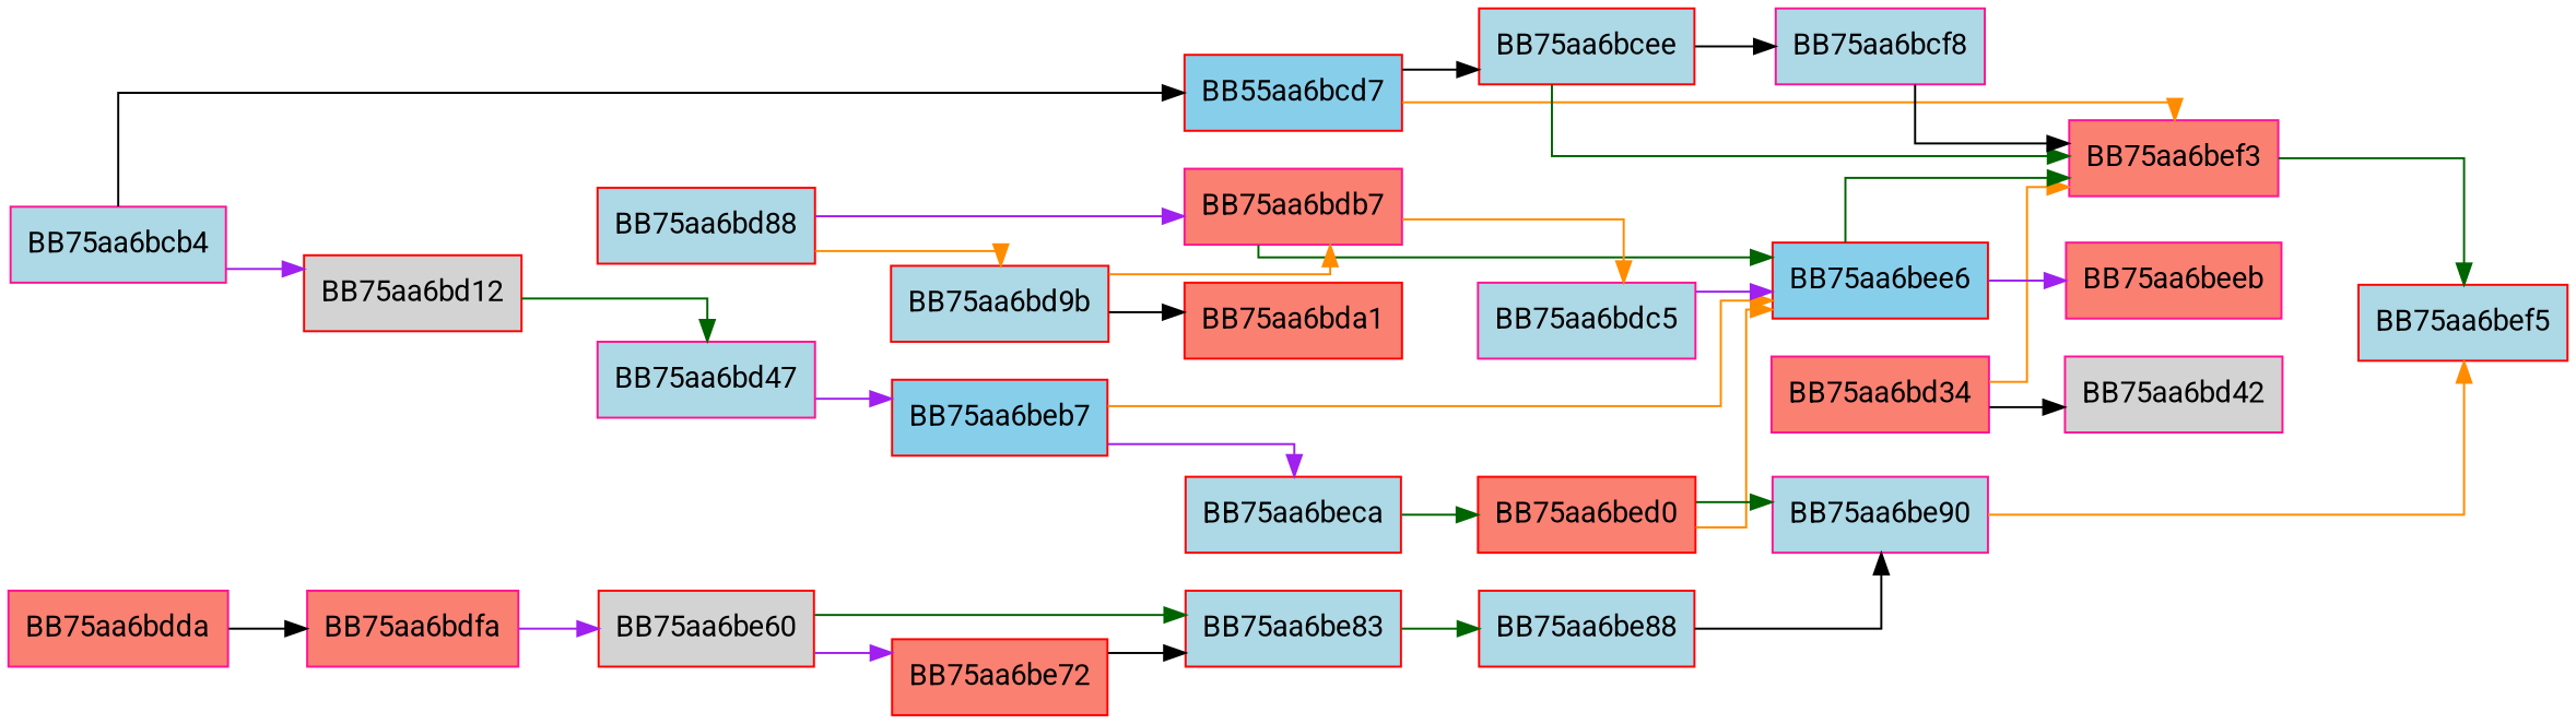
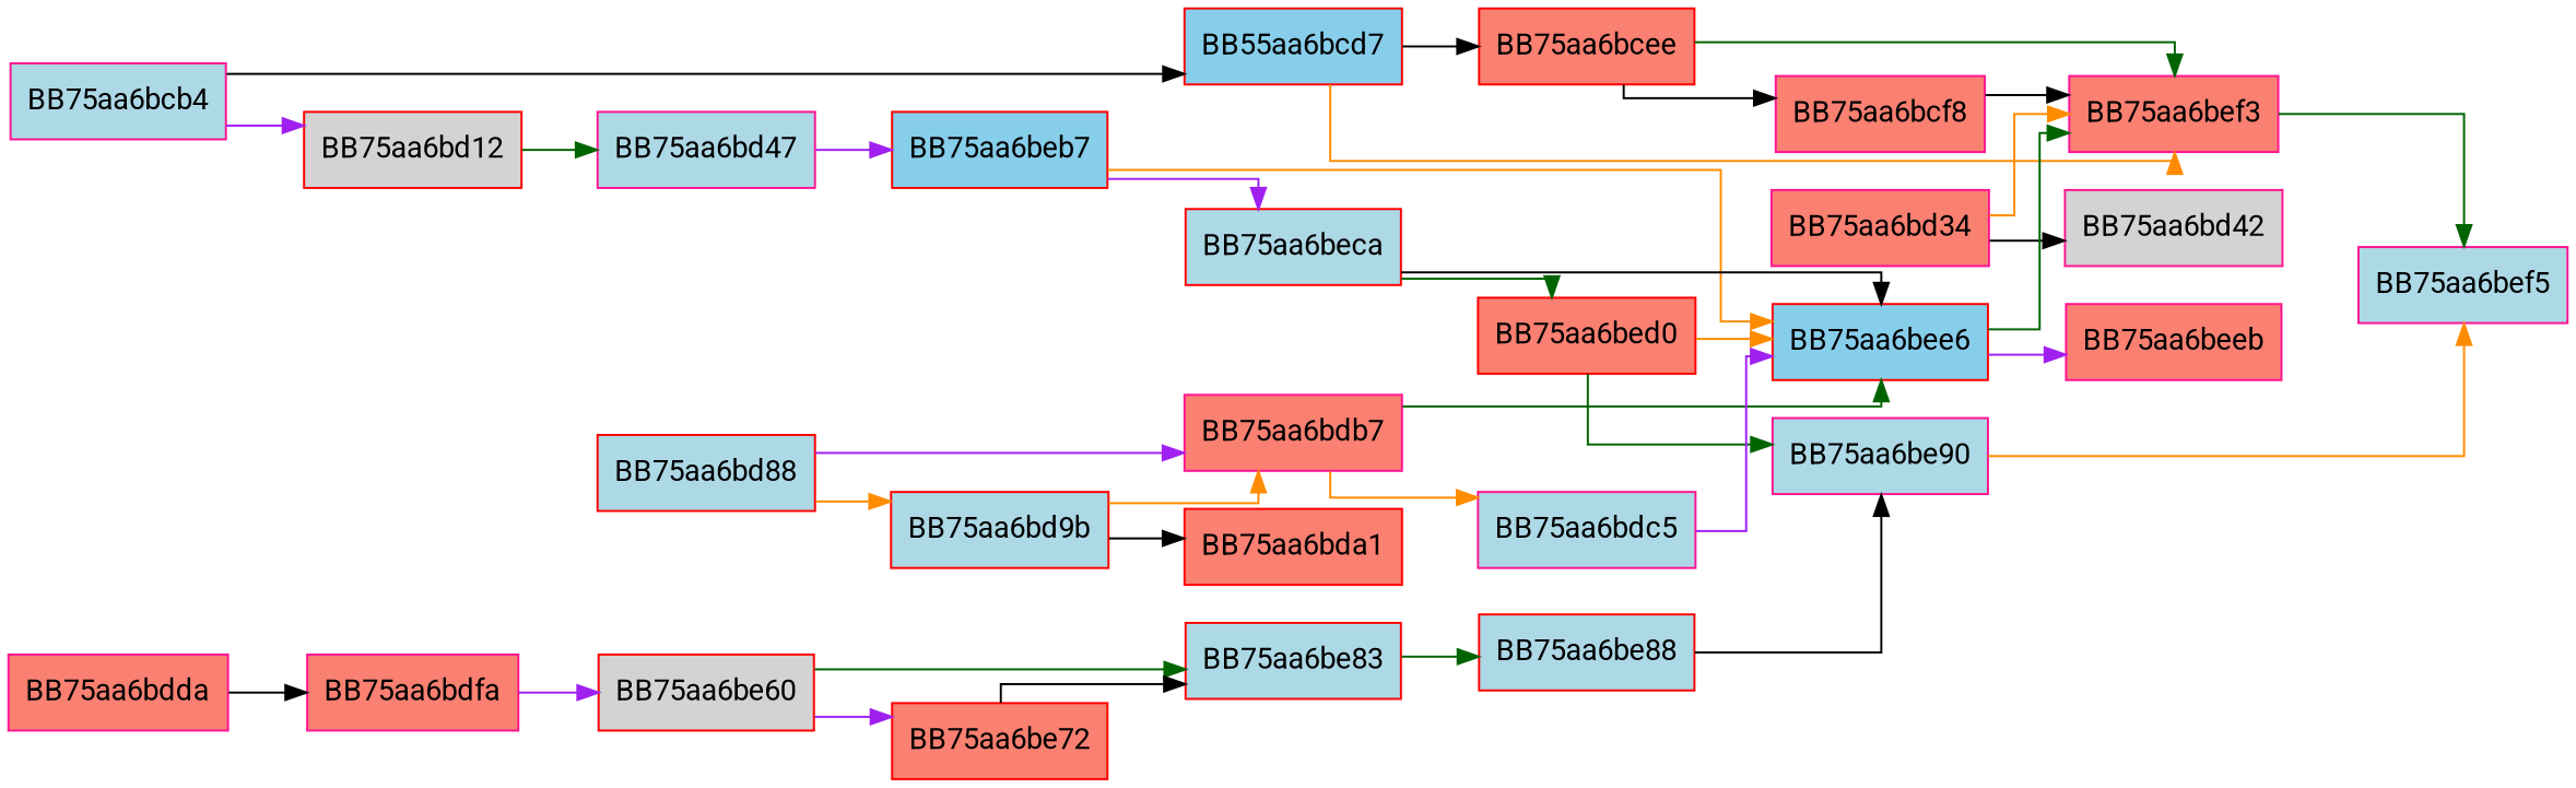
  digraph {
    fontname=Roboto
    rankdir=LR
    splines=ortho
    node [color=red fillcolor=lightblue fontname=Roboto shape=box style=filled]
    edge [color=black fontname=Roboto]
    BB75aa6bcb4 [color=deeppink]
    BB75aa6bd12 [fillcolor=lightgrey]
    n3 [fillcolor=skyblue label=BB55aa6bcd7]
    BB75aa6bd47 [color=deeppink]
    BB75aa6bef3 [color=deeppink fillcolor=salmon]
-   BB75aa6bcee
+   BB75aa6bcee [fillcolor=salmon]
    BB75aa6beb7 [fillcolor=skyblue]
    BB75aa6bd34 [color=deeppink fillcolor=salmon]
    BB75aa6bd42 [color=deeppink fillcolor=lightgrey]
-   BB75aa6bef5
-   BB75aa6bcf8 [color=deeppink]
+   BB75aa6bef5 [color=deeppink]
+   BB75aa6bcf8 [color=deeppink fillcolor=salmon]
    BB75aa6bee6 [fillcolor=skyblue]
    BB75aa6beca
    BB75aa6beeb [color=deeppink fillcolor=salmon]
    BB75aa6bed0 [fillcolor=salmon]
    BB75aa6bdda [color=deeppink fillcolor=salmon]
    BB75aa6bdfa [color=deeppink fillcolor=salmon]
    BB75aa6bdb7 [color=deeppink fillcolor=salmon]
    BB75aa6bd88
    BB75aa6bd9b
    BB75aa6be60 [fillcolor=lightgrey]
    BB75aa6bdc5 [color=deeppink]
    BB75aa6bda1 [fillcolor=salmon]
    BB75aa6be83
    BB75aa6be72 [fillcolor=salmon]
    BB75aa6be88
    BB75aa6be90 [color=deeppink]
    BB75aa6bcb4 -> BB75aa6bd12 [color=purple]
    BB75aa6bcb4 -> n3
    BB75aa6bd12 -> BB75aa6bd47 [color=darkgreen]
    n3 -> BB75aa6bef3 [color=darkorange]
    n3 -> BB75aa6bcee
    BB75aa6bd47 -> BB75aa6beb7 [color=purple]
    BB75aa6bef3 -> BB75aa6bef5 [color=darkgreen]
    BB75aa6bcee -> BB75aa6bef3 [color=darkgreen]
    BB75aa6bcee -> BB75aa6bcf8
    BB75aa6beb7 -> BB75aa6bee6 [color=darkorange]
    BB75aa6beb7 -> BB75aa6beca [color=purple]
    BB75aa6bd34 -> BB75aa6bef3 [color=darkorange]
    BB75aa6bd34 -> BB75aa6bd42
    BB75aa6bcf8 -> BB75aa6bef3
    BB75aa6bee6 -> BB75aa6bef3 [color=darkgreen]
    BB75aa6bee6 -> BB75aa6beeb [color=purple]
+   BB75aa6beca -> BB75aa6bee6
    BB75aa6beca -> BB75aa6bed0 [color=darkgreen]
    BB75aa6bed0 -> BB75aa6bee6 [color=darkorange]
    BB75aa6bed0 -> BB75aa6be90 [color=darkgreen]
    BB75aa6bdda -> BB75aa6bdfa
    BB75aa6bdfa -> BB75aa6be60 [color=purple]
    BB75aa6bdb7 -> BB75aa6bee6 [color=darkgreen]
    BB75aa6bdb7 -> BB75aa6bdc5 [color=darkorange]
    BB75aa6bd88 -> BB75aa6bdb7 [color=purple]
    BB75aa6bd88 -> BB75aa6bd9b [color=darkorange]
    BB75aa6bd9b -> BB75aa6bdb7 [color=darkorange]
    BB75aa6bd9b -> BB75aa6bda1
    BB75aa6be60 -> BB75aa6be83 [color=darkgreen]
    BB75aa6be60 -> BB75aa6be72 [color=purple]
    BB75aa6bdc5 -> BB75aa6bee6 [color=purple]
    BB75aa6be83 -> BB75aa6be88 [color=darkgreen]
    BB75aa6be72 -> BB75aa6be83
    BB75aa6be88 -> BB75aa6be90
    BB75aa6be90 -> BB75aa6bef5 [color=darkorange]
  }
